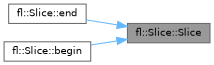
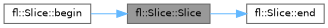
  digraph {
    rankdir=LR
    node [color=grey40 fillcolor=white fontname=Helvetica fontsize=10 shape=box style=filled]
    edge [color=steelblue1 fontname=Helvetica fontsize=10 labelfontname=Helvetica labelfontsize=10 style=solid]
    n1 [color=gray40 fillcolor=grey60 fontcolor=black height=0.2 label="fl::Slice::Slice" width=0.4]
    n2 [height=0.2 label="fl::Slice::end" width=0.4]
    n3 [height=0.2 label="fl::Slice::begin" width=0.4]
-   n2 -> n1
+   n1 -> n2
    n3 -> n1
  }
